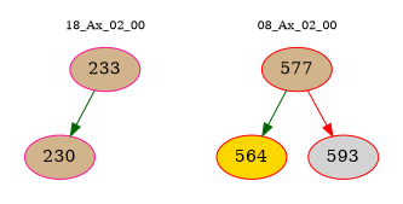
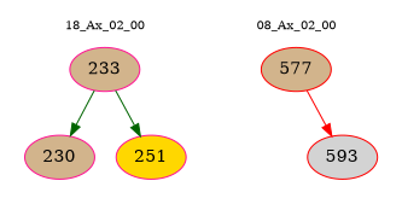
  digraph {
    node [color=deeppink fillcolor=tan style=filled]
    edge [color=darkgreen]
    n1 [label=233]
    n2 [label=230]
+   n3 [fillcolor=gold label=251]
    n4 [color=red label=577]
-   n5 [color=red fillcolor=gold label=564]
    n6 [color=red fillcolor=lightgrey label=593]
    subgraph cluster_1 {
      color=white
      fontsize=10
      label="18_Ax_02_00"
      n1
      n2
+     n3
    }
    subgraph cluster_2 {
      color=white
      fontsize=10
      label="08_Ax_02_00"
      n4
-     n5
      n6
    }
    n1 -> n2
-   n4 -> n5
+   n1 -> n3
    n4 -> n6 [color=red]
  }
